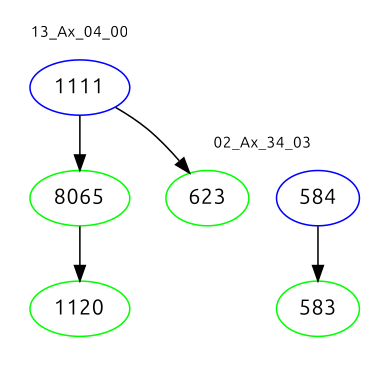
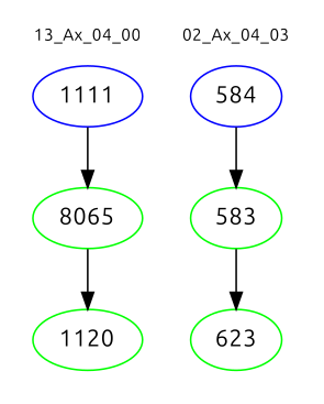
  digraph {
    fontname=Ubuntu
    node [color=green fontname=Ubuntu]
    edge [color=black fontname=Ubuntu]
    n1 [color=blue label=1111]
    n2 [label=8065]
    n3 [label=1120]
    n4 [color=blue label=584]
    n5 [label=583]
    n6 [label=623]
    subgraph cluster_1 {
      color=white
      fontsize=10
      label="13_Ax_04_00"
      n1
      n2
      n3
    }
    subgraph cluster_2 {
      color=white
      fontsize=10
-     label="02_Ax_34_03"
+     label="02_Ax_04_03"
      n4
      n5
      n6
    }
    n1 -> n2
    n2 -> n3
    n4 -> n5
-   n1 -> n6
+   n5 -> n6
  }
